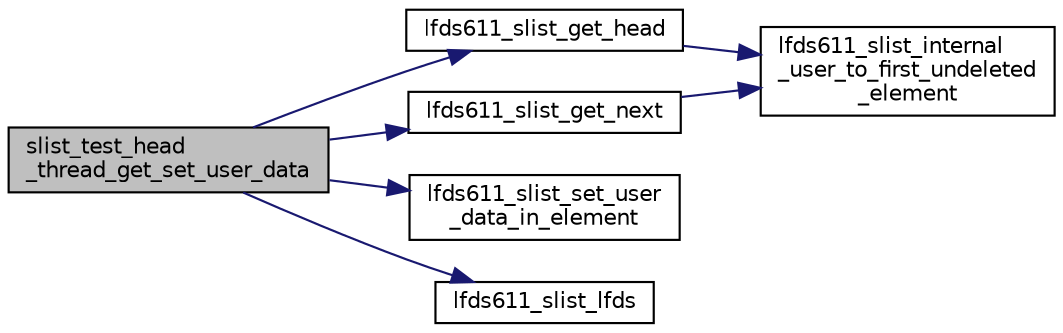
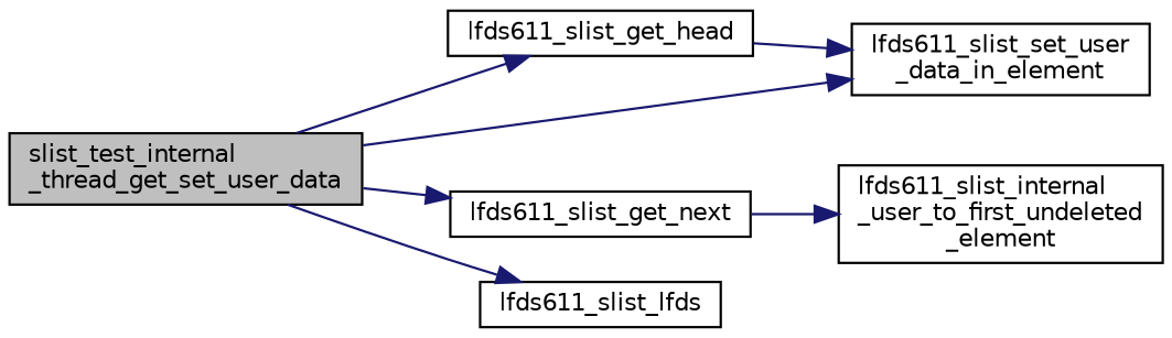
  digraph {
    rankdir=LR
    node [color=black fillcolor=white fontname=Helvetica fontsize=10 shape=record style=filled]
    edge [color=midnightblue fontname=Helvetica fontsize=10 labelfontname=Helvetica labelfontsize=10 style=solid]
-   n1 [fillcolor=grey75 fontcolor=black height=0.2 label="slist_test_head\l_thread_get_set_user_data" width=0.4]
+   n1 [fillcolor=grey75 fontcolor=black height=0.2 label="slist_test_internal\l_thread_get_set_user_data" width=0.4]
    n2 [height=0.2 label=lfds611_slist_get_head width=0.4]
    n3 [height=0.2 label=lfds611_slist_get_next width=0.4]
    n4 [height=0.2 label="lfds611_slist_set_user\l_data_in_element" width=0.4]
    n5 [height=0.2 label=lfds611_slist_lfds width=0.4]
    n6 [height=0.2 label="lfds611_slist_internal\l_user_to_first_undeleted\l_element" width=0.4]
    n1 -> n2
    n1 -> n3
    n1 -> n4
    n1 -> n5
-   n2 -> n6
+   n2 -> n4
    n3 -> n6
  }
